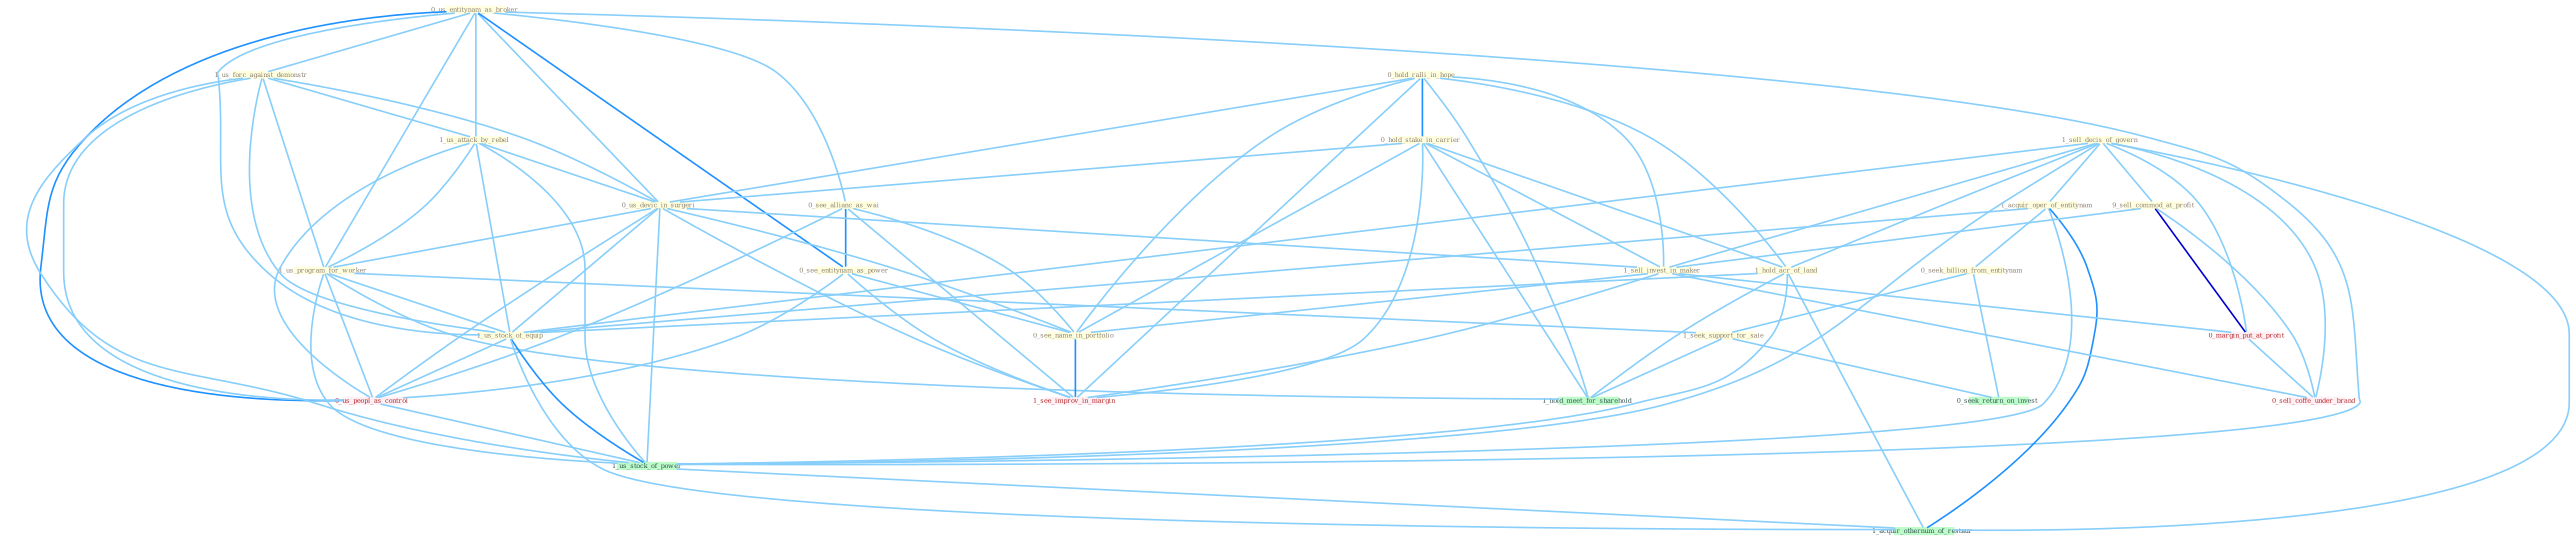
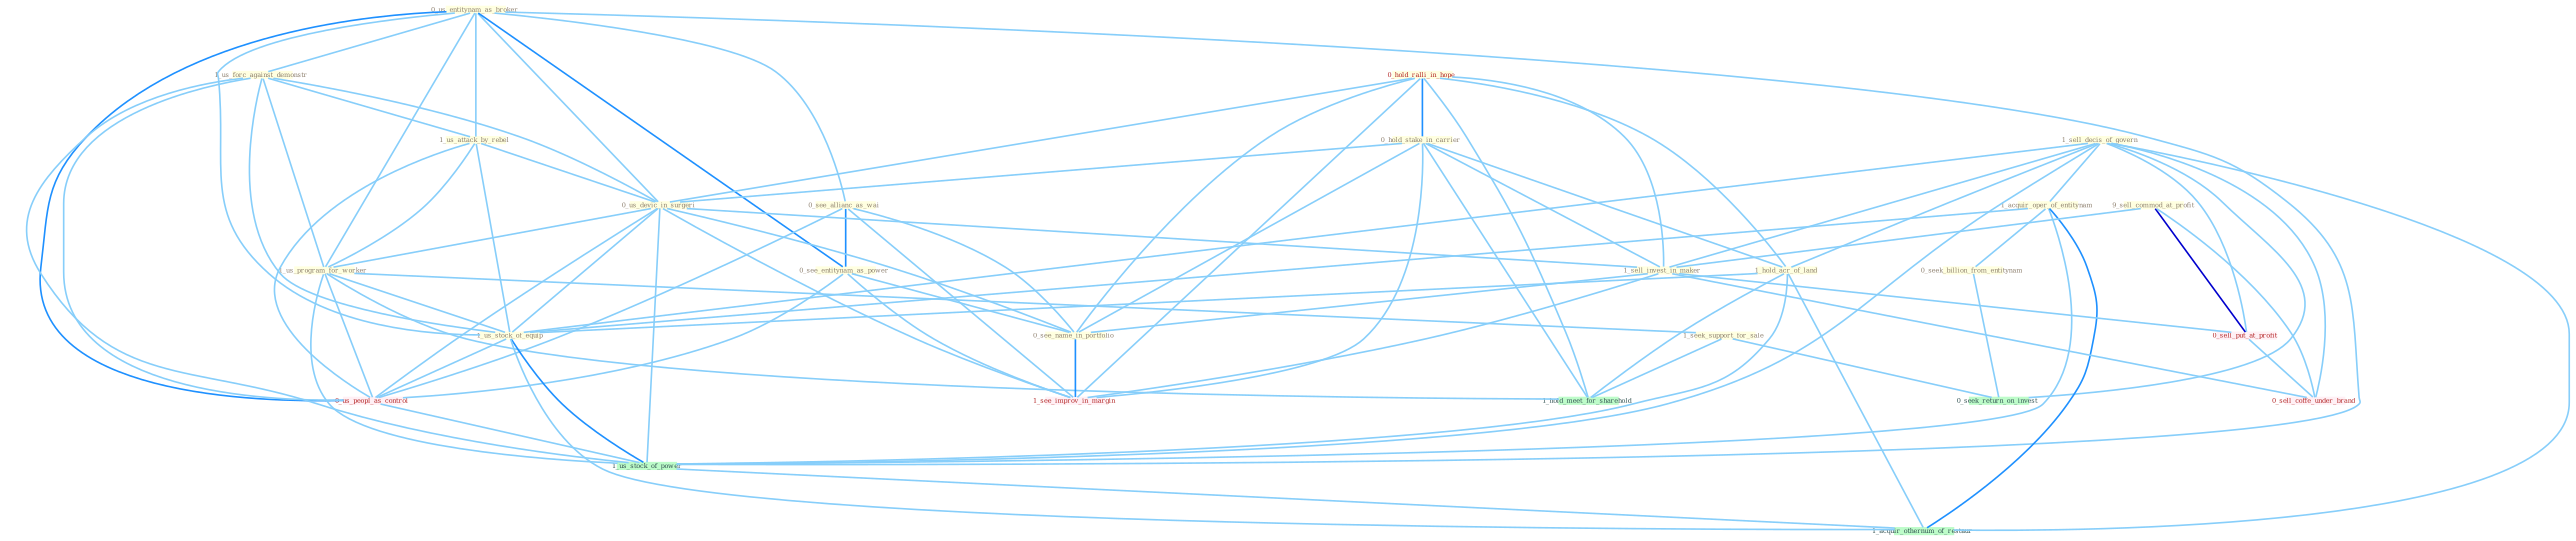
  graph {
    node [color="#ffffe0" fixedsize=true fontcolor="#8b7d6b" fontsize=4 shape=polygon style=filled]
    edge [color="#87cefa" w=1]
    "0_us_entitynam_as_broker " [height=.06 width=.5]
    "1_us_forc_against_demonstr " [height=.06 width=.5]
    "0_see_allianc_as_wai " [height=.06 width=.5]
-   "0_hold_ralli_in_hope " [height=.06 width=.5]
+   "0_hold_ralli_in_hope " [fontcolor="#b22222" height=.06 width=.5]
    "1_sell_decis_of_govern " [height=.06 width=.5]
    "0_hold_stake_in_carrier " [height=.06 width=.5]
    "1_acquir_oper_of_entitynam " [height=.06 width=.5]
    "1_us_attack_by_rebel " [height=.06 width=.5]
    "1_hold_acr_of_land " [height=.06 width=.5]
    "0_us_devic_in_surgeri " [height=.06 width=.5]
    "1_us_program_for_worker " [height=.06 width=.5]
    n12 [height=.06 label="9_sell_commod_at_profit" width=.5]
    "0_seek_billion_from_entitynam " [height=.06 width=.5]
    "0_see_entitynam_as_power " [height=.06 width=.5]
    "1_seek_support_for_sale " [height=.06 width=.5]
    "1_sell_invest_in_maker " [height=.06 width=.5]
    n17 [height=.06 label="1_us_stock_of_equip" width=.5]
    "0_see_name_in_portfolio " [height=.06 width=.5]
    "0_us_peopl_as_control " [color="#fff0f5" fontcolor="#b22222" height=.06 width=.5]
-   "0_sell_put_at_profit " [color="#fff0f5" fontcolor="#b22222" height=.06 width=.5 label="0_margin_put_at_profit"]
+   "0_sell_put_at_profit " [color="#fff0f5" fontcolor="#b22222" height=.06 width=.5]
    "1_see_improv_in_margin " [color="#fff0f5" fontcolor="#b22222" height=.06 width=.5]
    "0_sell_coffe_under_brand " [color="#fff0f5" fontcolor="#b22222" height=.06 width=.5]
    n23 [color="#BDFCC9" fontcolor="#2f4f4f" height=.06 label="1_us_stock_of_power" width=.5]
    "1_hold_meet_for_sharehold " [color="#BDFCC9" fontcolor="#2f4f4f" height=.06 width=.5]
    "1_acquir_othernum_of_restaur " [color="#BDFCC9" fontcolor="#2f4f4f" height=.06 width=.5]
    "0_seek_return_on_invest " [color="#BDFCC9" fontcolor="#2f4f4f" height=.06 width=.5]
    subgraph sub_1 {
      "0_us_entitynam_as_broker "
      "1_us_forc_against_demonstr "
      "0_see_allianc_as_wai "
      "0_hold_ralli_in_hope "
      "1_sell_decis_of_govern "
      "0_hold_stake_in_carrier "
      "1_acquir_oper_of_entitynam "
      "1_us_attack_by_rebel "
      "1_hold_acr_of_land "
      "0_us_devic_in_surgeri "
      "1_us_program_for_worker "
      n12
      "0_seek_billion_from_entitynam "
      "0_see_entitynam_as_power "
      "1_seek_support_for_sale "
      "1_sell_invest_in_maker "
      n17
      "0_see_name_in_portfolio "
    }
    subgraph sub_2 {
      "0_us_peopl_as_control "
      "0_sell_put_at_profit "
      "1_see_improv_in_margin "
      "0_sell_coffe_under_brand "
    }
    "0_us_entitynam_as_broker " -- "1_us_forc_against_demonstr "
    "0_us_entitynam_as_broker " -- "0_see_allianc_as_wai "
    "0_us_entitynam_as_broker " -- "1_us_attack_by_rebel "
    "0_us_entitynam_as_broker " -- "0_us_devic_in_surgeri "
    "0_us_entitynam_as_broker " -- "1_us_program_for_worker "
    "0_us_entitynam_as_broker " -- "0_see_entitynam_as_power " [color="#1e90ff" w=2]
    "0_us_entitynam_as_broker " -- n17
    "0_us_entitynam_as_broker " -- "0_us_peopl_as_control " [color="#1e90ff" w=2]
    "0_us_entitynam_as_broker " -- n23
    "1_us_forc_against_demonstr " -- "1_us_attack_by_rebel "
    "1_us_forc_against_demonstr " -- "0_us_devic_in_surgeri "
    "1_us_forc_against_demonstr " -- "1_us_program_for_worker "
    "1_us_forc_against_demonstr " -- n17
    "1_us_forc_against_demonstr " -- "0_us_peopl_as_control "
    "1_us_forc_against_demonstr " -- n23
    "0_see_allianc_as_wai " -- "0_see_entitynam_as_power " [color="#1e90ff" w=2]
    "0_see_allianc_as_wai " -- "0_see_name_in_portfolio "
    "0_see_allianc_as_wai " -- "0_us_peopl_as_control "
    "0_see_allianc_as_wai " -- "1_see_improv_in_margin "
    "0_hold_ralli_in_hope " -- "0_hold_stake_in_carrier " [color="#1e90ff" w=2]
    "0_hold_ralli_in_hope " -- "1_hold_acr_of_land "
    "0_hold_ralli_in_hope " -- "0_us_devic_in_surgeri "
    "0_hold_ralli_in_hope " -- "1_sell_invest_in_maker "
    "0_hold_ralli_in_hope " -- "0_see_name_in_portfolio "
    "0_hold_ralli_in_hope " -- "1_see_improv_in_margin "
    "0_hold_ralli_in_hope " -- "1_hold_meet_for_sharehold "
    "1_sell_decis_of_govern " -- "1_acquir_oper_of_entitynam "
    "1_sell_decis_of_govern " -- "1_hold_acr_of_land "
-   "1_sell_decis_of_govern " -- n12
+   "1_sell_decis_of_govern " -- "0_seek_return_on_invest "
    "1_sell_decis_of_govern " -- "1_sell_invest_in_maker "
    "1_sell_decis_of_govern " -- n17
    "1_sell_decis_of_govern " -- "0_sell_put_at_profit "
    "1_sell_decis_of_govern " -- "0_sell_coffe_under_brand "
    "1_sell_decis_of_govern " -- n23
    "1_sell_decis_of_govern " -- "1_acquir_othernum_of_restaur "
    "0_hold_stake_in_carrier " -- "1_hold_acr_of_land "
    "0_hold_stake_in_carrier " -- "0_us_devic_in_surgeri "
    "0_hold_stake_in_carrier " -- "1_sell_invest_in_maker "
    "0_hold_stake_in_carrier " -- "0_see_name_in_portfolio "
    "0_hold_stake_in_carrier " -- "1_see_improv_in_margin "
    "0_hold_stake_in_carrier " -- "1_hold_meet_for_sharehold "
    "1_acquir_oper_of_entitynam " -- "0_seek_billion_from_entitynam "
    "1_acquir_oper_of_entitynam " -- n17
    "1_acquir_oper_of_entitynam " -- n23
    "1_acquir_oper_of_entitynam " -- "1_acquir_othernum_of_restaur " [color="#1e90ff" w=2]
    "1_us_attack_by_rebel " -- "0_us_devic_in_surgeri "
    "1_us_attack_by_rebel " -- "1_us_program_for_worker "
    "1_us_attack_by_rebel " -- n17
    "1_us_attack_by_rebel " -- "0_us_peopl_as_control "
-   "1_us_attack_by_rebel " -- n23
    "1_hold_acr_of_land " -- n17
    "1_hold_acr_of_land " -- n23
    "1_hold_acr_of_land " -- "1_hold_meet_for_sharehold "
    "1_hold_acr_of_land " -- "1_acquir_othernum_of_restaur "
    "0_us_devic_in_surgeri " -- "1_us_program_for_worker "
    "0_us_devic_in_surgeri " -- "1_sell_invest_in_maker "
    "0_us_devic_in_surgeri " -- n17
    "0_us_devic_in_surgeri " -- "0_see_name_in_portfolio "
    "0_us_devic_in_surgeri " -- "0_us_peopl_as_control "
    "0_us_devic_in_surgeri " -- "1_see_improv_in_margin "
    "0_us_devic_in_surgeri " -- n23
    "1_us_program_for_worker " -- "1_seek_support_for_sale "
    "1_us_program_for_worker " -- n17
    "1_us_program_for_worker " -- "0_us_peopl_as_control "
    "1_us_program_for_worker " -- n23
    "1_us_program_for_worker " -- "1_hold_meet_for_sharehold "
    n12 -- "1_sell_invest_in_maker "
    n12 -- "0_sell_put_at_profit " [color="#0000cd" w=3]
    n12 -- "0_sell_coffe_under_brand "
-   "0_seek_billion_from_entitynam " -- "1_seek_support_for_sale "
    "0_seek_billion_from_entitynam " -- "0_seek_return_on_invest "
    "0_see_entitynam_as_power " -- "0_see_name_in_portfolio "
    "0_see_entitynam_as_power " -- "0_us_peopl_as_control "
    "0_see_entitynam_as_power " -- "1_see_improv_in_margin "
    "1_seek_support_for_sale " -- "1_hold_meet_for_sharehold "
    "1_seek_support_for_sale " -- "0_seek_return_on_invest "
    "1_sell_invest_in_maker " -- "0_see_name_in_portfolio "
    "1_sell_invest_in_maker " -- "0_sell_put_at_profit "
    "1_sell_invest_in_maker " -- "1_see_improv_in_margin "
    "1_sell_invest_in_maker " -- "0_sell_coffe_under_brand "
    n17 -- "0_us_peopl_as_control "
    n17 -- n23 [color="#1e90ff" w=2]
    n17 -- "1_acquir_othernum_of_restaur "
    "0_see_name_in_portfolio " -- "1_see_improv_in_margin " [color="#1e90ff" w=2]
    "0_us_peopl_as_control " -- n23
    "0_sell_put_at_profit " -- "0_sell_coffe_under_brand "
    n23 -- "1_acquir_othernum_of_restaur "
  }
